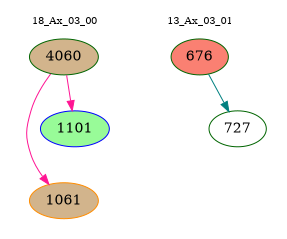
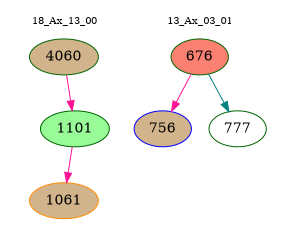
  digraph {
    fontname="DejaVu Serif"
    node [color=darkgreen fillcolor=tan fontname="DejaVu Serif" style=filled]
    edge [color=deeppink fontname="DejaVu Serif"]
    n1 [label=4060]
    n2 [color=darkorange label=1061]
-   n3 [color=blue fillcolor=palegreen label=1101]
+   n3 [fillcolor=palegreen label=1101]
    n4 [fillcolor=salmon label=676]
-   n6 [fillcolor=white label=727]
+   n5 [color=blue label=756]
+   n6 [fillcolor=white label=777]
    subgraph cluster_1 {
      color=white
      fontsize=10
-     label="18_Ax_03_00"
+     label="18_Ax_13_00"
      n1
      n2
      n3
    }
    subgraph cluster_2 {
      color=white
      fontsize=10
      label="13_Ax_03_01"
      n4
+     n5
      n6
    }
-   n1 -> n2
+   n3 -> n2
    n1 -> n3
+   n4 -> n5
    n4 -> n6 [color=teal]
  }
